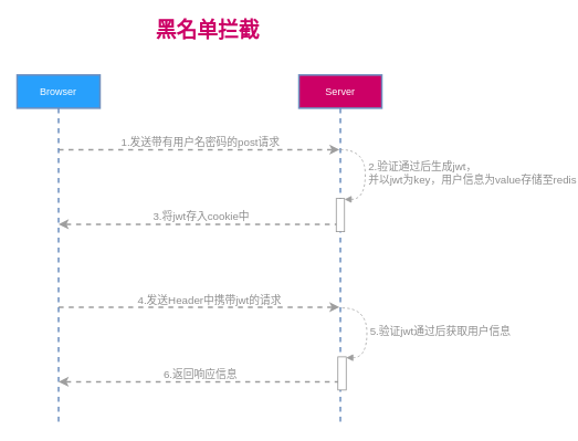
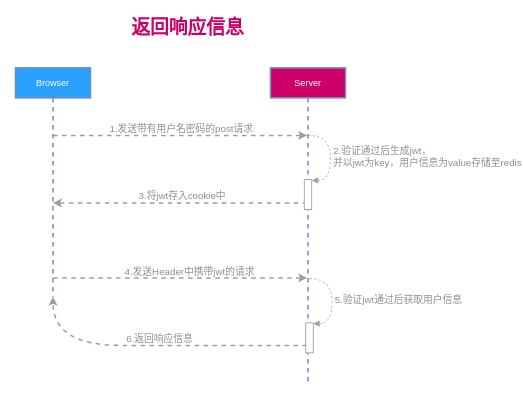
  <mxCell id="0" />
  <mxCell id="1" parent="0" />
  <mxCell id="2" style="edgeStyle=orthogonalEdgeStyle;rounded=0;orthogonalLoop=1;jettySize=auto;html=1;fontSize=25;fontColor=#CC0066;dashed=1;strokeColor=#9E9E9E;strokeWidth=2;" parent="1" source="6" target="11" edge="1"><mxGeometry relative="1" as="geometry"><Array as="points"><mxPoint x="240" y="180" /><mxPoint x="240" y="180" /></Array></mxGeometry></mxCell>
  <mxCell id="3" value="1.发送带有用户名密码的post请求" style="edgeLabel;html=1;align=center;verticalAlign=middle;resizable=0;points=[];fontSize=13;fontColor=#8F8F8F;" parent="2" vertex="1" connectable="0"><mxGeometry x="-0.274" relative="1" as="geometry"><mxPoint x="47" y="-10" as="offset" /></mxGeometry></mxCell>
  <mxCell id="4" style="edgeStyle=orthogonalEdgeStyle;curved=1;rounded=0;orthogonalLoop=1;jettySize=auto;html=1;dashed=1;strokeColor=#9E9E9E;fontSize=13;fontColor=#8F8F8F;strokeWidth=2;" parent="1" source="6" target="11" edge="1"><mxGeometry relative="1" as="geometry"><Array as="points"><mxPoint x="250" y="370" /><mxPoint x="250" y="370" /></Array></mxGeometry></mxCell>
  <mxCell id="5" value="4.发送Header中携带jwt的请求" style="edgeLabel;html=1;align=center;verticalAlign=middle;resizable=0;points=[];fontSize=13;fontColor=#8F8F8F;" parent="4" vertex="1" connectable="0"><mxGeometry x="0.073" y="3" relative="1" as="geometry"><mxPoint x="-1" y="-7" as="offset" /></mxGeometry></mxCell>
- <mxCell id="6" value="Browser" style="shape=umlLifeline;perimeter=lifelinePerimeter;whiteSpace=wrap;html=1;container=1;collapsible=0;recursiveResize=0;outlineConnect=0;fillColor=#28A0FC;strokeColor=#6c8ebf;fontColor=#FFFFFF;strokeWidth=2;" parent="1" vertex="1"><mxGeometry x="20" y="90" width="100" height="420" as="geometry" /></mxCell>
+ <mxCell id="6" value="Browser" style="shape=umlLifeline;perimeter=lifelinePerimeter;whiteSpace=wrap;html=1;container=1;collapsible=0;recursiveResize=0;outlineConnect=0;fillColor=#28A0FC;strokeColor=#6c8ebf;fontColor=#FFFFFF;strokeWidth=2;" parent="1" vertex="1"><mxGeometry x="20" y="90" width="100" height="305" as="geometry" /></mxCell>
  <mxCell id="7" style="edgeStyle=orthogonalEdgeStyle;curved=1;rounded=0;orthogonalLoop=1;jettySize=auto;html=1;dashed=1;strokeColor=#9E9E9E;fontSize=13;fontColor=#8F8F8F;strokeWidth=2;" parent="1" source="11" target="6" edge="1"><mxGeometry relative="1" as="geometry"><Array as="points"><mxPoint x="270" y="270" /><mxPoint x="270" y="270" /></Array></mxGeometry></mxCell>
  <mxCell id="8" value="3.将jwt存入cookie中" style="edgeLabel;html=1;align=center;verticalAlign=middle;resizable=0;points=[];fontSize=13;fontColor=#8F8F8F;" parent="7" vertex="1" connectable="0"><mxGeometry x="-0.138" relative="1" as="geometry"><mxPoint x="-22" y="-11" as="offset" /></mxGeometry></mxCell>
  <mxCell id="9" style="edgeStyle=orthogonalEdgeStyle;curved=1;rounded=0;orthogonalLoop=1;jettySize=auto;html=1;dashed=1;strokeColor=#9E9E9E;fontSize=13;fontColor=#8F8F8F;strokeWidth=2;" parent="1" source="11" target="6" edge="1"><mxGeometry relative="1" as="geometry"><Array as="points"><mxPoint x="250" y="460" /><mxPoint x="250" y="460" /></Array></mxGeometry></mxCell>
  <mxCell id="10" value="6.返回响应信息" style="edgeLabel;html=1;align=center;verticalAlign=middle;resizable=0;points=[];fontSize=13;fontColor=#8F8F8F;" parent="9" vertex="1" connectable="0"><mxGeometry x="-0.121" relative="1" as="geometry"><mxPoint x="-20" y="-10" as="offset" /></mxGeometry></mxCell>
  <mxCell id="11" value="Server" style="shape=umlLifeline;perimeter=lifelinePerimeter;whiteSpace=wrap;html=1;container=1;collapsible=0;recursiveResize=0;outlineConnect=0;fillColor=#CC0066;strokeColor=#6c8ebf;fontColor=#FFFFFF;strokeWidth=2;" parent="1" vertex="1"><mxGeometry x="360" y="90" width="100" height="420" as="geometry" /></mxCell>
  <mxCell id="12" value="" style="html=1;points=[];perimeter=orthogonalPerimeter;fontSize=13;fontColor=#8F8F8F;fillColor=#FFFFFF;strokeColor=#8F8F8F;" parent="11" vertex="1"><mxGeometry x="45" y="149" width="10" height="40" as="geometry" /></mxCell>
  <mxCell id="13" value="2.验证通过后生成jwt，&lt;br&gt;并以jwt为key，用户信息为value存储至redis" style="edgeStyle=orthogonalEdgeStyle;html=1;align=left;spacingLeft=2;endArrow=block;rounded=0;entryX=1;entryY=0;dashed=1;strokeColor=#9E9E9E;fontSize=13;fontColor=#8F8F8F;curved=1;" parent="11" edge="1"><mxGeometry relative="1" as="geometry"><mxPoint x="50" y="90" as="sourcePoint" /><Array as="points"><mxPoint x="80" y="90" /><mxPoint x="80" y="150" /></Array><mxPoint x="55" y="150" as="targetPoint" /></mxGeometry></mxCell>
  <mxCell id="14" value="" style="html=1;points=[];perimeter=orthogonalPerimeter;fontSize=13;fontColor=#8F8F8F;fillColor=#FFFFFF;strokeColor=#8F8F8F;" parent="11" vertex="1"><mxGeometry x="47" y="340" width="10" height="40" as="geometry" /></mxCell>
  <mxCell id="15" value="5.验证jwt通过后获取用户信息" style="edgeStyle=orthogonalEdgeStyle;html=1;align=left;spacingLeft=2;endArrow=block;rounded=0;entryX=1;entryY=0;dashed=1;strokeColor=#9E9E9E;fontSize=13;fontColor=#8F8F8F;curved=1;" parent="11" edge="1"><mxGeometry relative="1" as="geometry"><mxPoint x="52" y="281" as="sourcePoint" /><Array as="points"><mxPoint x="82" y="281" /><mxPoint x="82" y="341" /></Array><mxPoint x="57" y="341" as="targetPoint" /></mxGeometry></mxCell>
- <mxCell id="16" value="黑名单拦截" style="text;html=1;strokeColor=none;fillColor=none;align=center;verticalAlign=middle;whiteSpace=wrap;rounded=0;fontColor=#CC0066;fontSize=25;fontStyle=1" parent="1" vertex="1"><mxGeometry x="70" y="20" width="360" height="30" as="geometry" /></mxCell>
+ <mxCell id="16" value="返回响应信息" style="text;html=1;strokeColor=none;fillColor=none;align=center;verticalAlign=middle;whiteSpace=wrap;rounded=0;fontColor=#CC0066;fontSize=25;fontStyle=1" parent="1" vertex="1"><mxGeometry x="70" y="20" width="360" height="30" as="geometry" /></mxCell>
